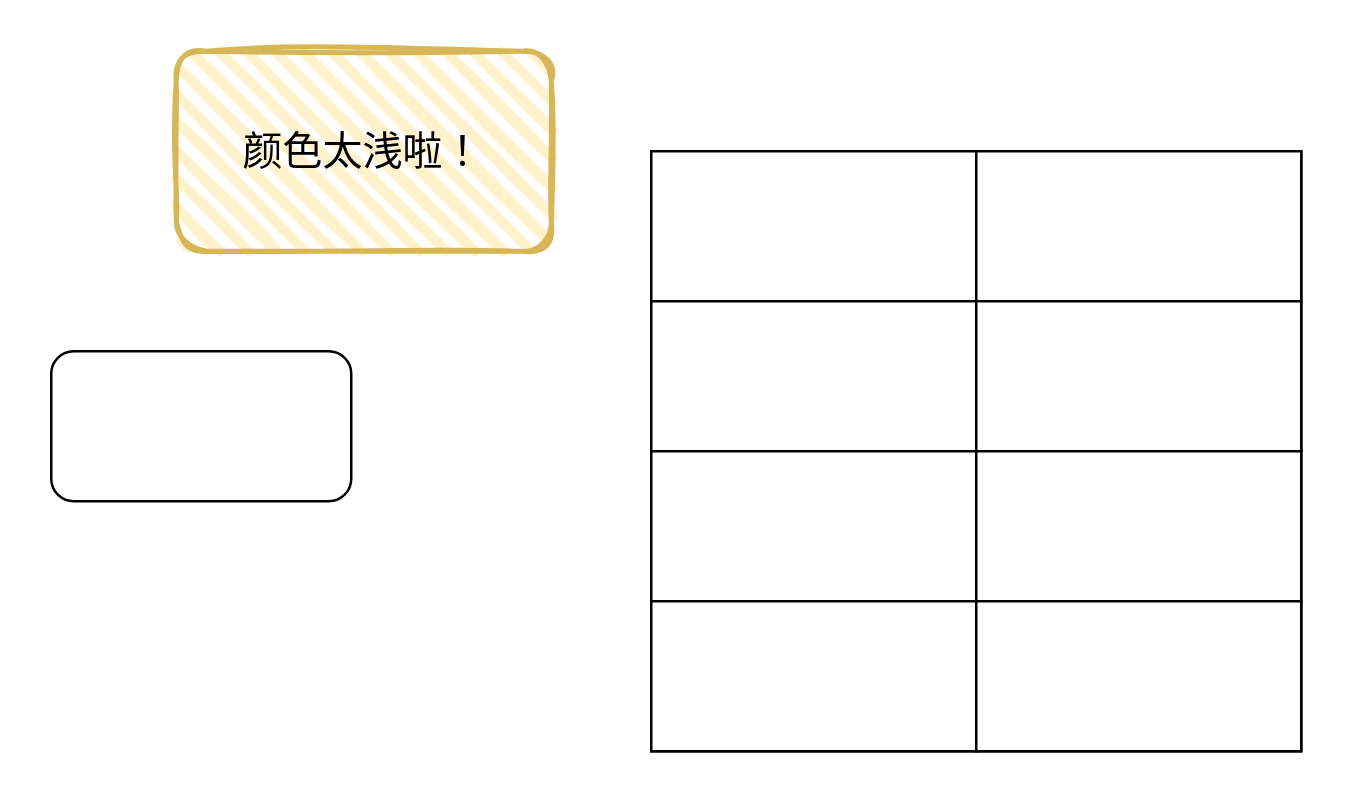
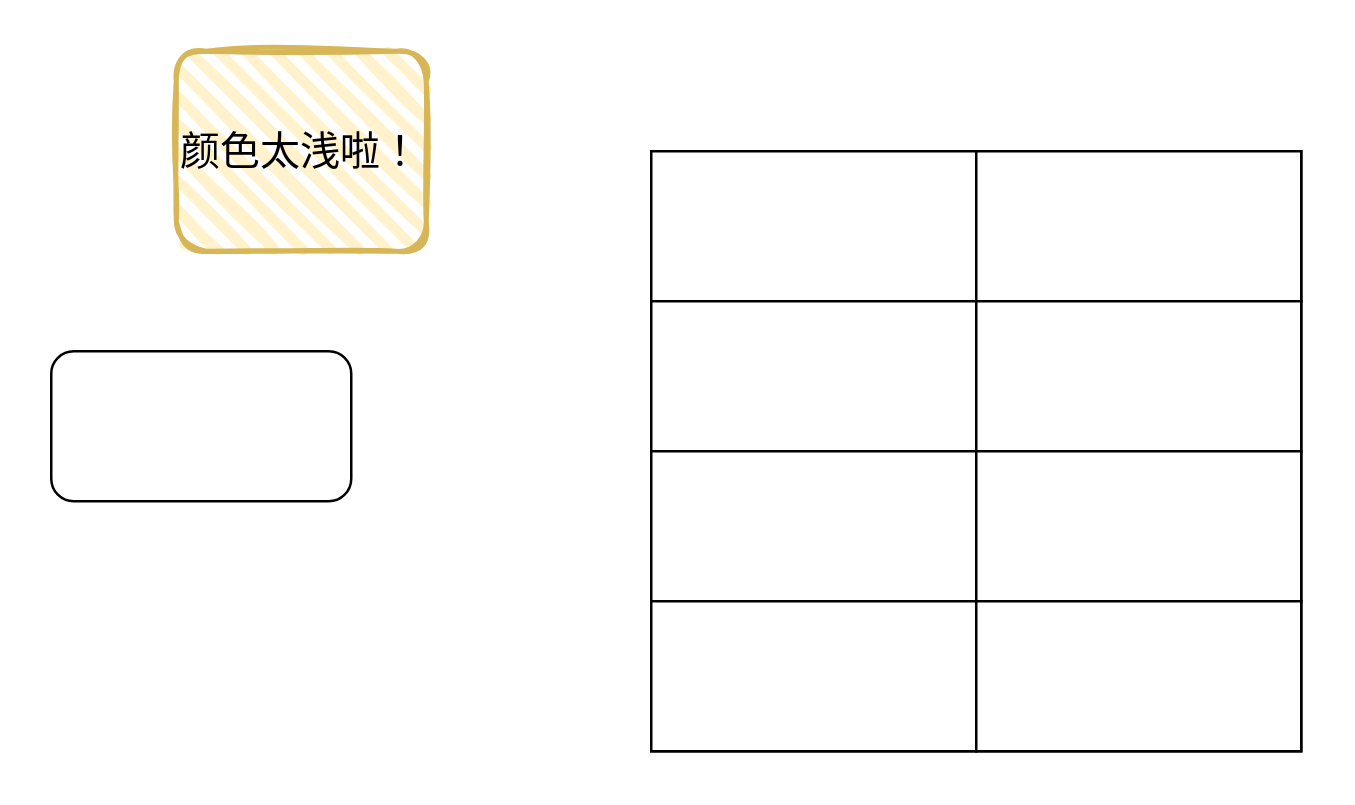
  <mxCell id="0" />
  <mxCell id="1" parent="0" />
- <mxCell id="2" value="&lt;span style=&quot;font-size: 16px;&quot;&gt;颜色太浅啦！&lt;/span&gt;" style="rounded=1;whiteSpace=wrap;html=1;strokeWidth=2;fillWeight=4;hachureGap=8;hachureAngle=45;fillColor=#fff2cc;sketch=1;strokeColor=#d6b656;horizontal=1;verticalAlign=middle;" vertex="1" parent="1"><mxGeometry x="70" y="20" width="150" height="80" as="geometry" /></mxCell>
+ <mxCell id="2" value="&lt;span style=&quot;font-size: 16px;&quot;&gt;颜色太浅啦！&lt;/span&gt;" style="rounded=1;whiteSpace=wrap;html=1;strokeWidth=2;fillWeight=4;hachureGap=8;hachureAngle=45;fillColor=#fff2cc;sketch=1;strokeColor=#d6b656;horizontal=1;verticalAlign=middle;" vertex="1" parent="1"><mxGeometry x="70" y="20" width="100" height="80" as="geometry" /></mxCell>
  <mxCell id="3" value="" style="rounded=1;whiteSpace=wrap;html=1;fontSize=16;sketch=0;glass=0;shadow=0;" vertex="1" parent="1"><mxGeometry x="20" y="140" width="120" height="60" as="geometry" /></mxCell>
  <mxCell id="4" value="" style="rounded=0;whiteSpace=wrap;html=1;fontSize=16;" vertex="1" parent="1"><mxGeometry x="260" y="60" width="260" height="240" as="geometry" /></mxCell>
  <mxCell id="5" value="" style="rounded=0;whiteSpace=wrap;html=1;fontSize=16;" vertex="1" parent="1"><mxGeometry x="260" y="60" width="130" height="60" as="geometry" /></mxCell>
  <mxCell id="6" value="" style="rounded=0;whiteSpace=wrap;html=1;fontSize=16;" vertex="1" parent="1"><mxGeometry x="390" y="60" width="130" height="60" as="geometry" /></mxCell>
  <mxCell id="7" value="" style="rounded=0;whiteSpace=wrap;html=1;fontSize=16;" vertex="1" parent="1"><mxGeometry x="260" y="120" width="130" height="60" as="geometry" /></mxCell>
  <mxCell id="8" value="" style="rounded=0;whiteSpace=wrap;html=1;fontSize=16;" vertex="1" parent="1"><mxGeometry x="390" y="120" width="130" height="60" as="geometry" /></mxCell>
  <mxCell id="9" value="" style="rounded=0;whiteSpace=wrap;html=1;fontSize=16;" vertex="1" parent="1"><mxGeometry x="260" y="180" width="130" height="60" as="geometry" /></mxCell>
  <mxCell id="10" value="" style="rounded=0;whiteSpace=wrap;html=1;fontSize=16;" vertex="1" parent="1"><mxGeometry x="390" y="180" width="130" height="60" as="geometry" /></mxCell>
  <mxCell id="11" value="" style="rounded=0;whiteSpace=wrap;html=1;fontSize=16;" vertex="1" parent="1"><mxGeometry x="260" y="240" width="130" height="60" as="geometry" /></mxCell>
  <mxCell id="12" value="" style="rounded=0;whiteSpace=wrap;html=1;fontSize=16;" vertex="1" parent="1"><mxGeometry x="390" y="240" width="130" height="60" as="geometry" /></mxCell>
